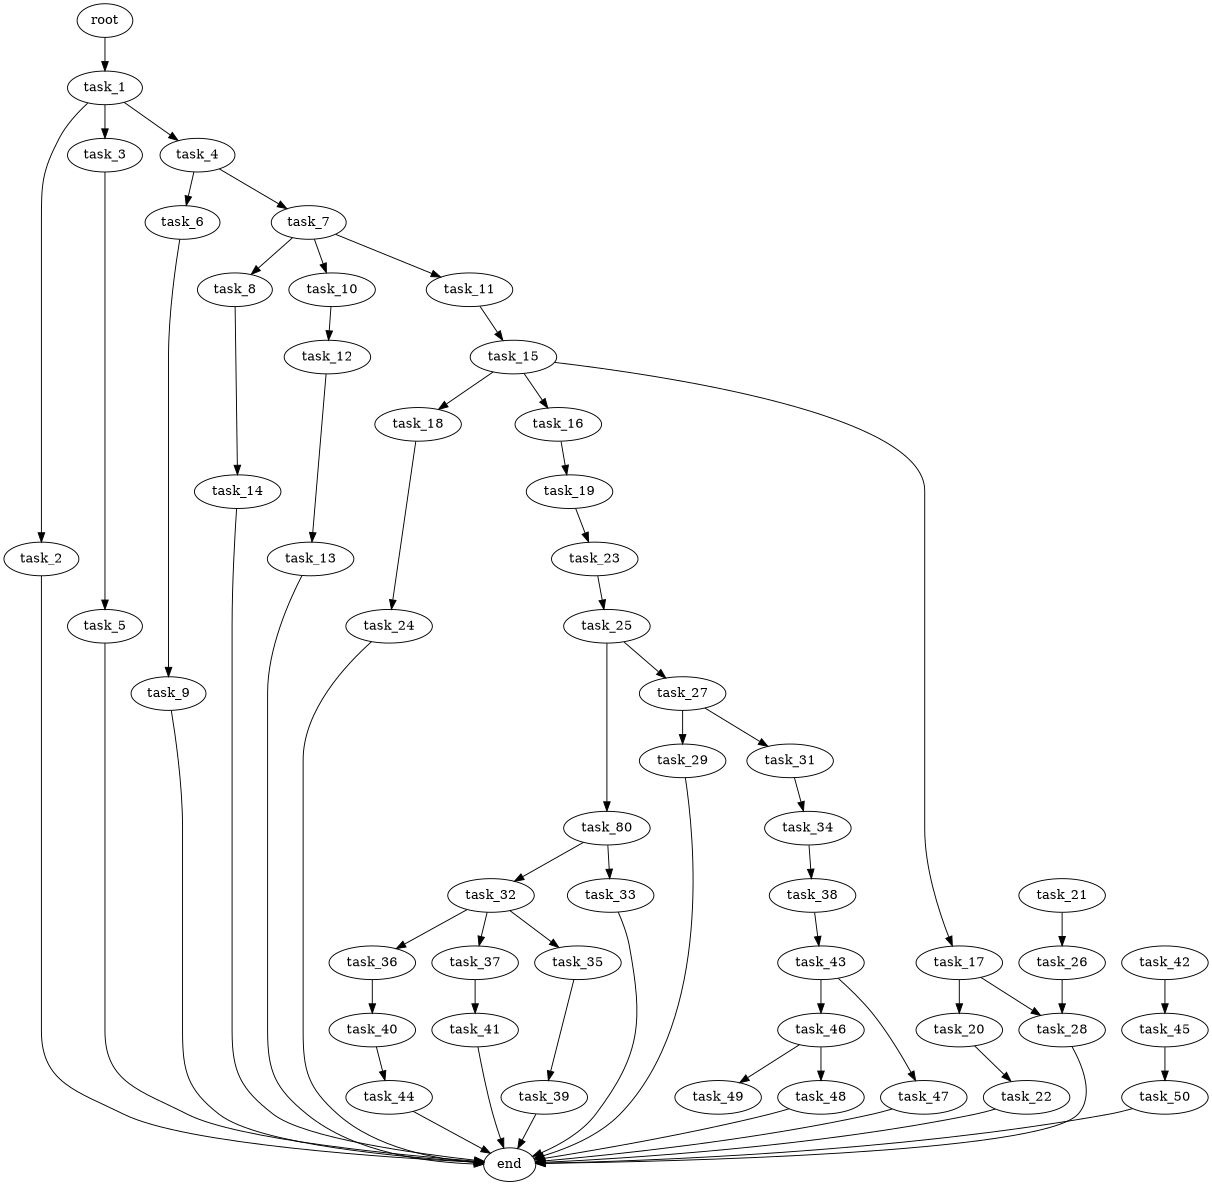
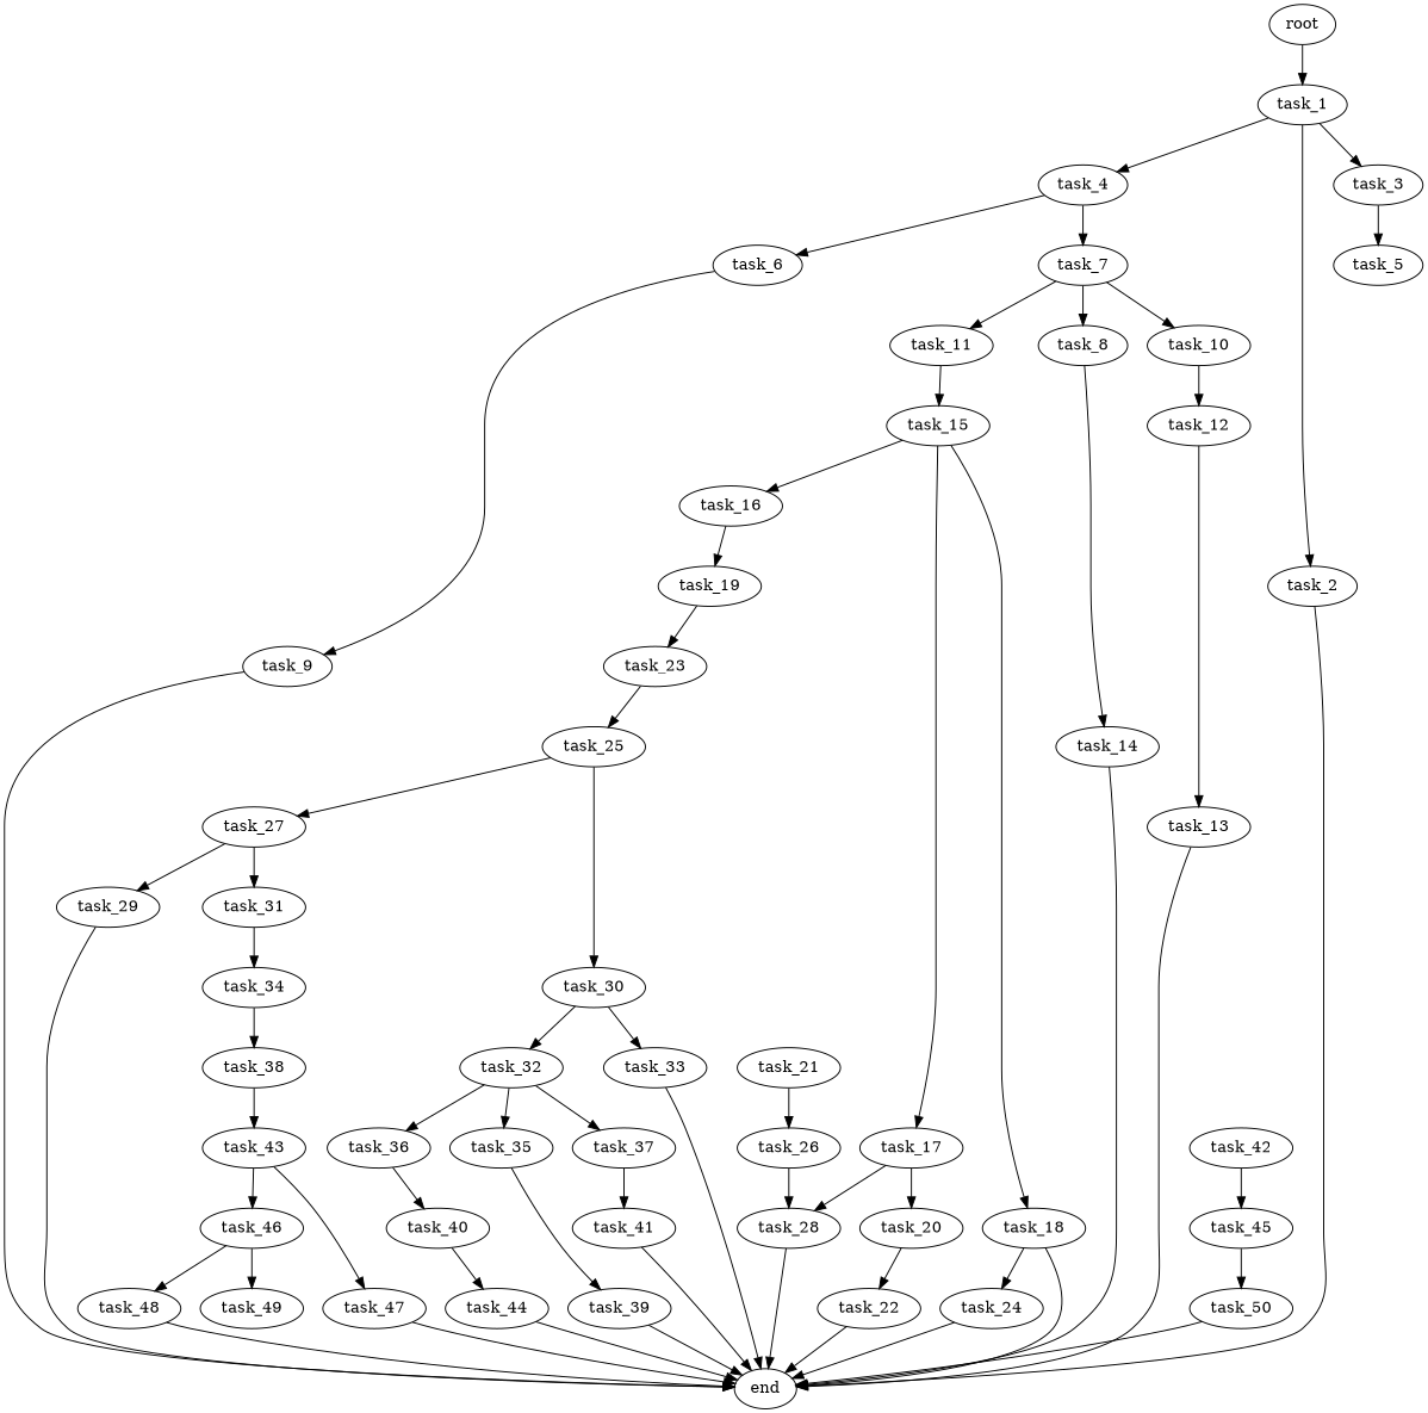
  digraph {
    root
    task_1
    task_2
    task_3
    task_4
    end
    task_5
    task_6
    task_7
    task_9
    task_8
    task_10
    task_11
    task_14
    task_12
    task_15
    task_13
    task_16
    task_17
    task_18
    task_19
    task_20
    task_28
    task_24
    task_23
    task_22
    task_21
    task_26
    task_25
    task_27
-   task_30 [label=task_80]
+   task_30
    task_29
    task_31
    task_32
    task_33
    task_34
    task_35
    task_36
    task_37
    task_38
    task_39
    task_40
    task_41
    task_43
    task_44
    task_46
    task_47
    task_42
    task_45
    task_50
    task_48
    task_49
    root -> task_1
    task_1 -> task_2
    task_1 -> task_3
    task_1 -> task_4
    task_2 -> end
    task_3 -> task_5
    task_4 -> task_6
    task_4 -> task_7
-   task_5 -> end
+   task_18 -> end
    task_6 -> task_9
    task_7 -> task_8
    task_7 -> task_10
    task_7 -> task_11
    task_9 -> end
    task_8 -> task_14
    task_10 -> task_12
    task_11 -> task_15
    task_14 -> end
    task_12 -> task_13
    task_15 -> task_16
    task_15 -> task_17
    task_15 -> task_18
    task_13 -> end
    task_16 -> task_19
    task_17 -> task_20
    task_17 -> task_28
    task_18 -> task_24
    task_19 -> task_23
    task_20 -> task_22
    task_28 -> end
    task_24 -> end
    task_23 -> task_25
    task_22 -> end
    task_21 -> task_26
    task_26 -> task_28
    task_25 -> task_27
    task_25 -> task_30
    task_27 -> task_29
    task_27 -> task_31
    task_30 -> task_32
    task_30 -> task_33
    task_29 -> end
    task_31 -> task_34
    task_32 -> task_35
    task_32 -> task_36
    task_32 -> task_37
    task_33 -> end
    task_34 -> task_38
    task_35 -> task_39
    task_36 -> task_40
    task_37 -> task_41
    task_38 -> task_43
    task_39 -> end
    task_40 -> task_44
    task_41 -> end
    task_43 -> task_46
    task_43 -> task_47
    task_44 -> end
    task_46 -> task_48
    task_46 -> task_49
    task_47 -> end
    task_42 -> task_45
    task_45 -> task_50
    task_50 -> end
    task_48 -> end
  }
